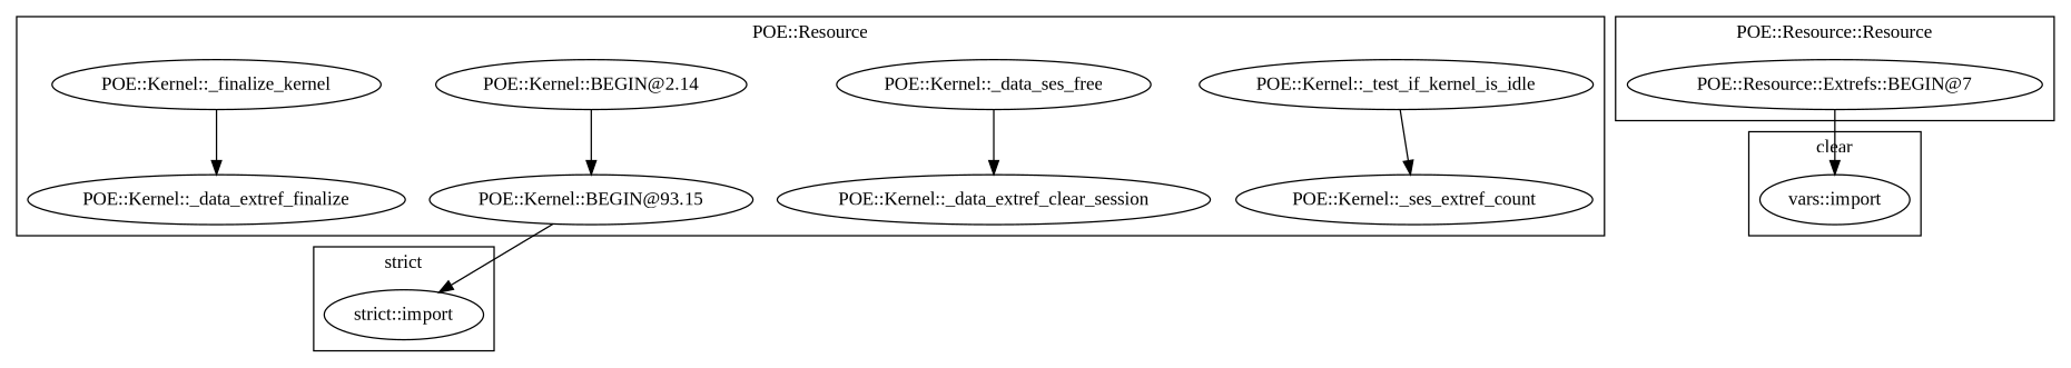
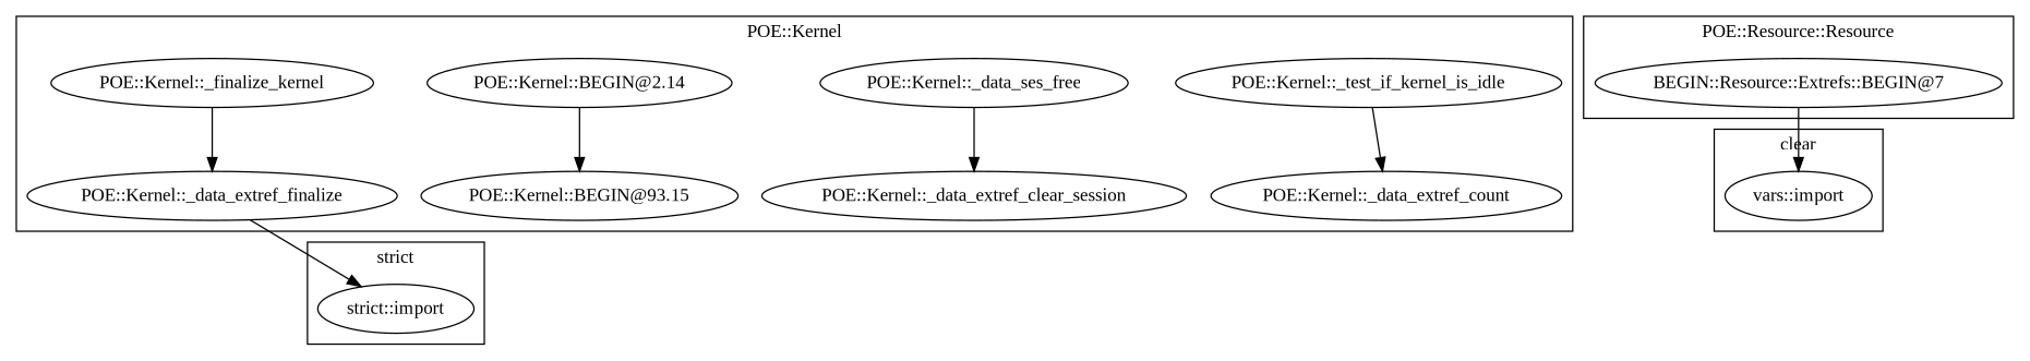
  digraph {
    fontname="Liberation Serif"
    node [fontname="Liberation Serif"]
    edge [fontname="Liberation Serif"]
    "POE::Kernel::_test_if_kernel_is_idle"
    "POE::Kernel::_data_extref_finalize"
    "POE::Kernel::_data_extref_clear_session"
-   "POE::Kernel::_data_extref_count" [label="POE::Kernel::_ses_extref_count"]
+   "POE::Kernel::_data_extref_count"
    "POE::Kernel::_data_ses_free"
    "POE::Kernel::BEGIN@2.14"
    n7 [label="POE::Kernel::BEGIN@93.15"]
    "POE::Kernel::_finalize_kernel"
    "strict::import"
-   "POE::Resource::Extrefs::BEGIN@7"
+   "POE::Resource::Extrefs::BEGIN@7" [label="BEGIN::Resource::Extrefs::BEGIN@7"]
    "vars::import"
    subgraph cluster_1 {
-     label="POE::Resource"
+     label="POE::Kernel"
      "POE::Kernel::_test_if_kernel_is_idle"
      "POE::Kernel::_data_extref_finalize"
      "POE::Kernel::_data_extref_clear_session"
      "POE::Kernel::_data_extref_count"
      "POE::Kernel::_data_ses_free"
      "POE::Kernel::BEGIN@2.14"
      n7
      "POE::Kernel::_finalize_kernel"
    }
    subgraph cluster_2 {
      label="strict"
      "strict::import"
    }
    subgraph cluster_3 {
      label="POE::Resource::Resource"
      "POE::Resource::Extrefs::BEGIN@7"
    }
    subgraph cluster_4 {
      label=clear
      "vars::import"
    }
    "POE::Kernel::_test_if_kernel_is_idle" -> "POE::Kernel::_data_extref_count"
    "POE::Kernel::_data_ses_free" -> "POE::Kernel::_data_extref_clear_session"
    "POE::Kernel::BEGIN@2.14" -> n7
-   n7 -> "strict::import"
+   "POE::Kernel::_data_extref_finalize" -> "strict::import"
    "POE::Kernel::_finalize_kernel" -> "POE::Kernel::_data_extref_finalize"
    "POE::Resource::Extrefs::BEGIN@7" -> "vars::import"
  }
